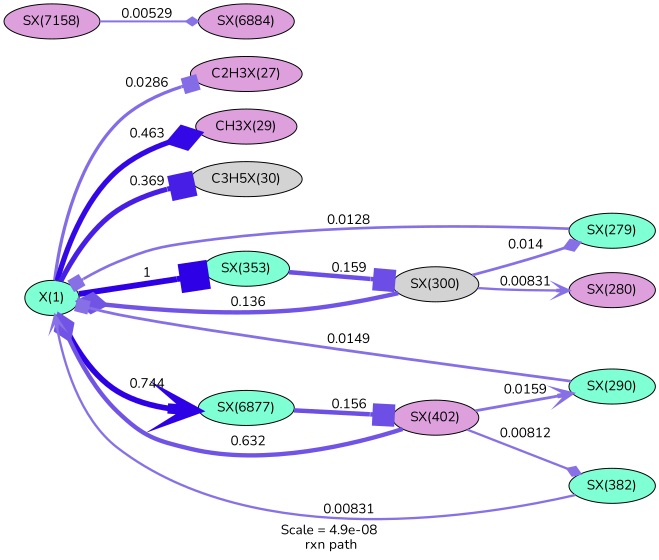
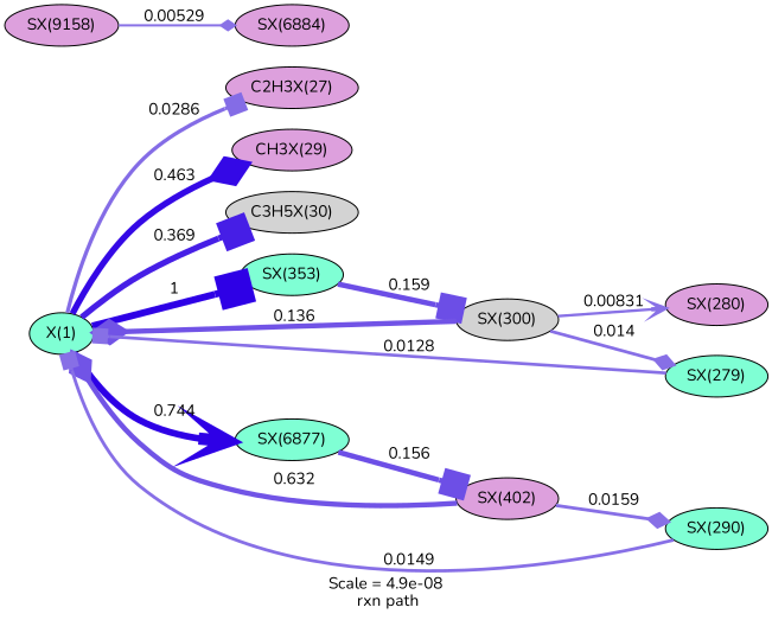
  digraph {
    fontname=Nunito
    label="Scale = 4.9e-08\l rxn path"
    rankdir=LR
    node [fillcolor=aquamarine fontname=Nunito style=filled]
    edge [arrowhead=box arrowsize=2.3 color="0.7, 0.508, 0.9" fontname=Nunito style="setlinewidth(2.38)"]
    n1 [label="X(1)"]
    n2 [fillcolor=plum label="C2H3X(27)"]
    n3 [fillcolor=plum label="CH3X(29)"]
    n4 [fillcolor=lightgrey label="C3H5X(30)"]
    n5 [label="SX(353)"]
    n6 [label="SX(6877)"]
    n7 [fillcolor=lightgrey label="SX(300)"]
    n8 [fillcolor=plum label="SX(402)"]
    n9 [label="SX(279)"]
    n10 [fillcolor=plum label="SX(280)"]
    n11 [label="SX(290)"]
-   n12 [label="SX(382)"]
-   n13 [fillcolor=plum label="SX(7158)"]
+   n13 [fillcolor=plum label="SX(9158)"]
    n14 [fillcolor=plum label="SX(6884)"]
    n1 -> n2 [arrowsize=1.66 color="0.7, 0.529, 0.9" label=" 0.0286" style="setlinewidth(3.32)"]
    n1 -> n3 [arrowhead=diamond arrowsize=2.71 color="0.7, 0.963, 0.9" label=" 0.463" style="setlinewidth(5.42)"]
    n1 -> n4 [arrowsize=2.62 color="0.7, 0.869, 0.9" label=" 0.369" style="setlinewidth(5.25)"]
    n1 -> n5 [arrowsize=3 color="0.7, 1.5, 0.9" label=" 1" style="setlinewidth(6)"]
    n1 -> n6 [arrowhead=vee arrowsize=2.89 color="0.7, 1.24, 0.9" label=" 0.744" style="setlinewidth(5.78)"]
    n5 -> n7 [color="0.7, 0.659, 0.9" label=" 0.159" style="setlinewidth(4.61)"]
    n6 -> n8 [color="0.7, 0.656, 0.9" label=" 0.156" style="setlinewidth(4.6)"]
    n7 -> n1 [arrowhead=diamond arrowsize=2.25 color="0.7, 0.636, 0.9" label=" 0.136" style="setlinewidth(4.5)"]
    n7 -> n9 [arrowhead=diamond arrowsize=1.39 color="0.7, 0.514, 0.9" label=" 0.014" style="setlinewidth(2.78)"]
    n7 -> n10 [arrowhead=vee arrowsize=1.19 label=" 0.00831"]
    n8 -> n1 [arrowhead=diamond arrowsize=2.24 color="0.7, 0.632, 0.9" label=" 0.632" style="setlinewidth(4.47)"]
-   n8 -> n11 [arrowhead=vee arrowsize=1.44 color="0.7, 0.516, 0.9" label=" 0.0159" style="setlinewidth(2.87)"]
-   n8 -> n12 [arrowhead=diamond arrowsize=1.18 label=" 0.00812" style="setlinewidth(2.37)"]
+   n8 -> n11 [arrowhead=diamond arrowsize=1.44 color="0.7, 0.516, 0.9" label=" 0.0159" style="setlinewidth(2.87)"]
    n9 -> n1 [arrowsize=1.36 color="0.7, 0.513, 0.9" label=" 0.0128" style="setlinewidth(2.71)"]
    n11 -> n1 [arrowsize=1.41 color="0.7, 0.515, 0.9" label=" 0.0149" style="setlinewidth(2.83)"]
-   n12 -> n1 [arrowhead=vee arrowsize=1.19 label=" 0.00831"]
    n13 -> n14 [arrowhead=diamond arrowsize=1.02 color="0.7, 0.505, 0.9" label=" 0.00529" style="setlinewidth(2.04)"]
  }
